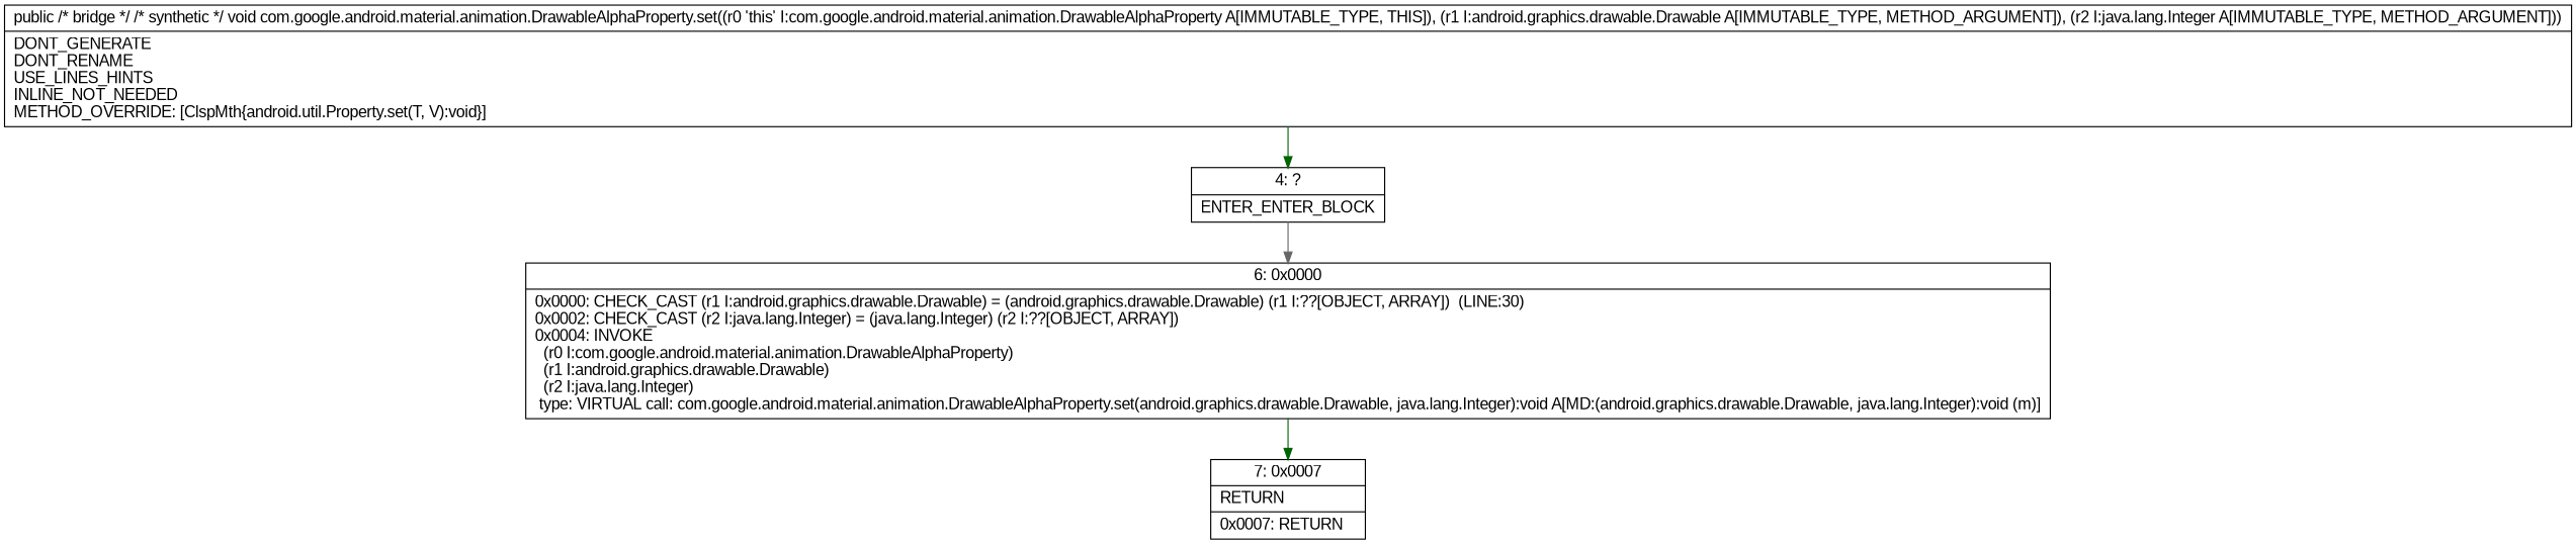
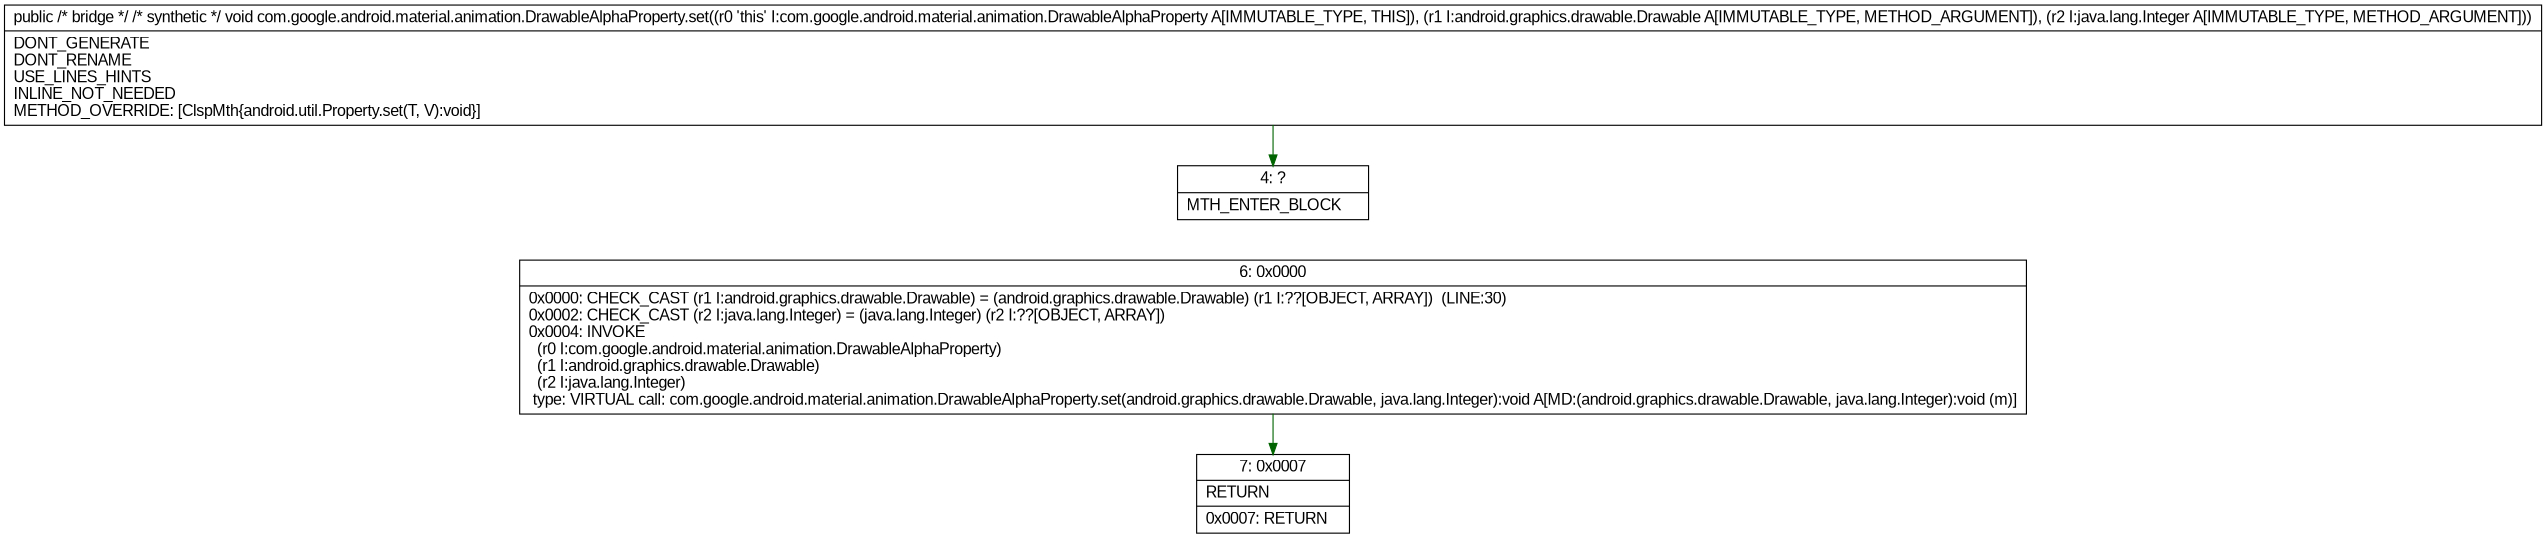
  digraph {
    fontname="Liberation Sans"
    node [fontname="Liberation Sans" shape=record]
    edge [color=darkgreen fontname="Liberation Sans"]
-   n1 [label="{4\:\ ?|ENTER_ENTER_BLOCK\l}"]
+   n1 [label="{4\:\ ?|MTH_ENTER_BLOCK\l}"]
    n2 [label="{6\:\ 0x0000|0x0000: CHECK_CAST (r1 I:android.graphics.drawable.Drawable) = (android.graphics.drawable.Drawable) (r1 I:??[OBJECT, ARRAY])  (LINE:30)\l0x0002: CHECK_CAST (r2 I:java.lang.Integer) = (java.lang.Integer) (r2 I:??[OBJECT, ARRAY]) \l0x0004: INVOKE  \l  (r0 I:com.google.android.material.animation.DrawableAlphaProperty)\l  (r1 I:android.graphics.drawable.Drawable)\l  (r2 I:java.lang.Integer)\l type: VIRTUAL call: com.google.android.material.animation.DrawableAlphaProperty.set(android.graphics.drawable.Drawable, java.lang.Integer):void A[MD:(android.graphics.drawable.Drawable, java.lang.Integer):void (m)]\l}"]
    n3 [label="{7\:\ 0x0007|RETURN\l|0x0007: RETURN   \l}"]
    n4 [label="{public \/* bridge *\/ \/* synthetic *\/ void com.google.android.material.animation.DrawableAlphaProperty.set((r0 'this' I:com.google.android.material.animation.DrawableAlphaProperty A[IMMUTABLE_TYPE, THIS]), (r1 I:android.graphics.drawable.Drawable A[IMMUTABLE_TYPE, METHOD_ARGUMENT]), (r2 I:java.lang.Integer A[IMMUTABLE_TYPE, METHOD_ARGUMENT]))  | DONT_GENERATE\lDONT_RENAME\lUSE_LINES_HINTS\lINLINE_NOT_NEEDED\lMETHOD_OVERRIDE: [ClspMth\{android.util.Property.set(T, V):void\}]\l}"]
-   n1 -> n2 [color=gray40]
    n2 -> n3
    n4 -> n1
  }
